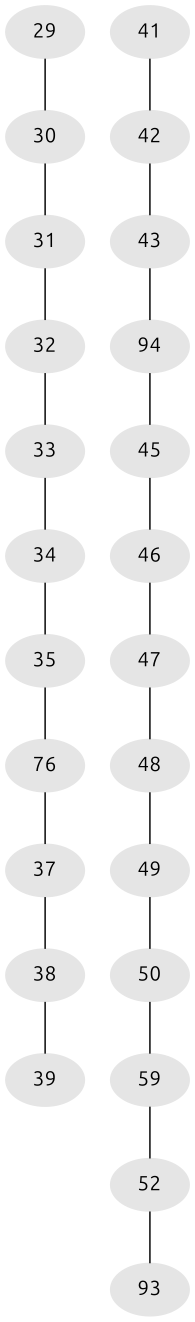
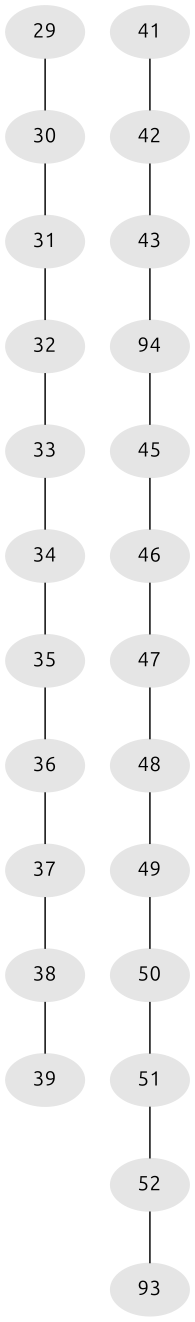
  graph {
    fontname=Ubuntu
    node [color=gray90 fontname=Ubuntu style=filled]
    edge [fontname=Ubuntu]
    29
    30
    n3 [label=93 super="+4+5+6+12+13+14+20+21+22"]
    31
    32
    33
    34
    35
-   36 [label=76]
+   36
    37
    38
    39
    41
    42
    43
    n16 [label=94]
    45
    46
    47
    48
    49
    50
-   51 [label=59]
+   51
    52
    29 -- 30
    30 -- 31
    31 -- 32
    32 -- 33
    33 -- 34
    34 -- 35
    35 -- 36
    36 -- 37
    37 -- 38
    38 -- 39
    41 -- 42
    42 -- 43
    43 -- n16
    n16 -- 45
    45 -- 46
    46 -- 47
    47 -- 48
    48 -- 49
    49 -- 50
    50 -- 51
    51 -- 52
    52 -- n3
  }
